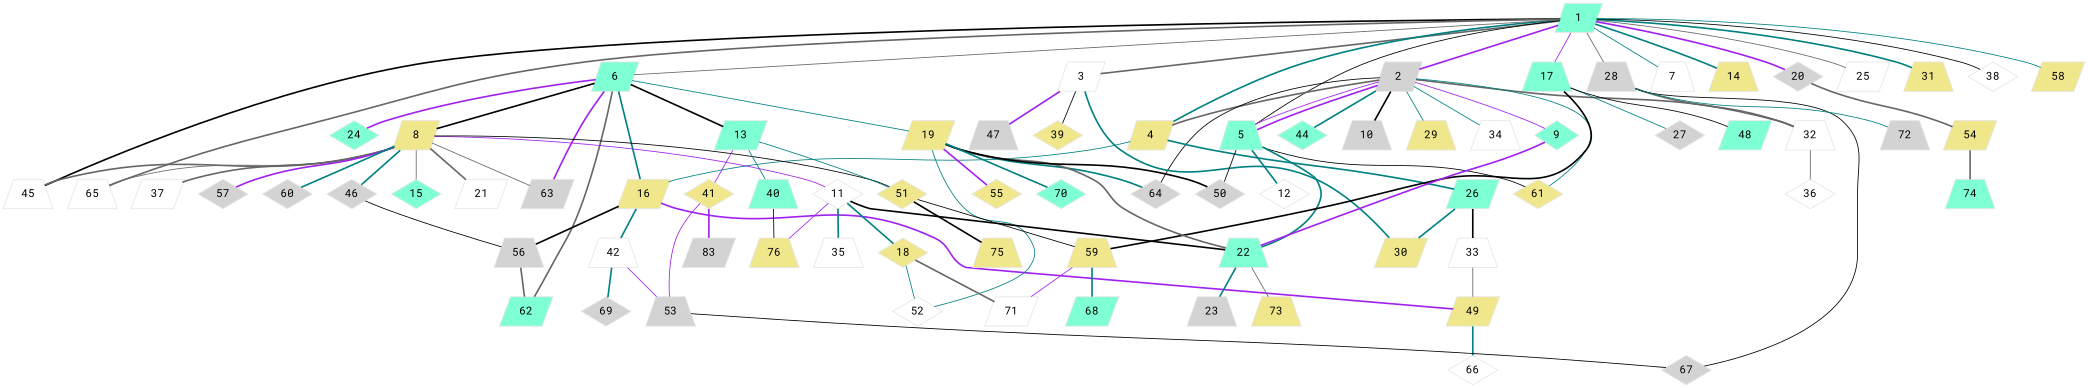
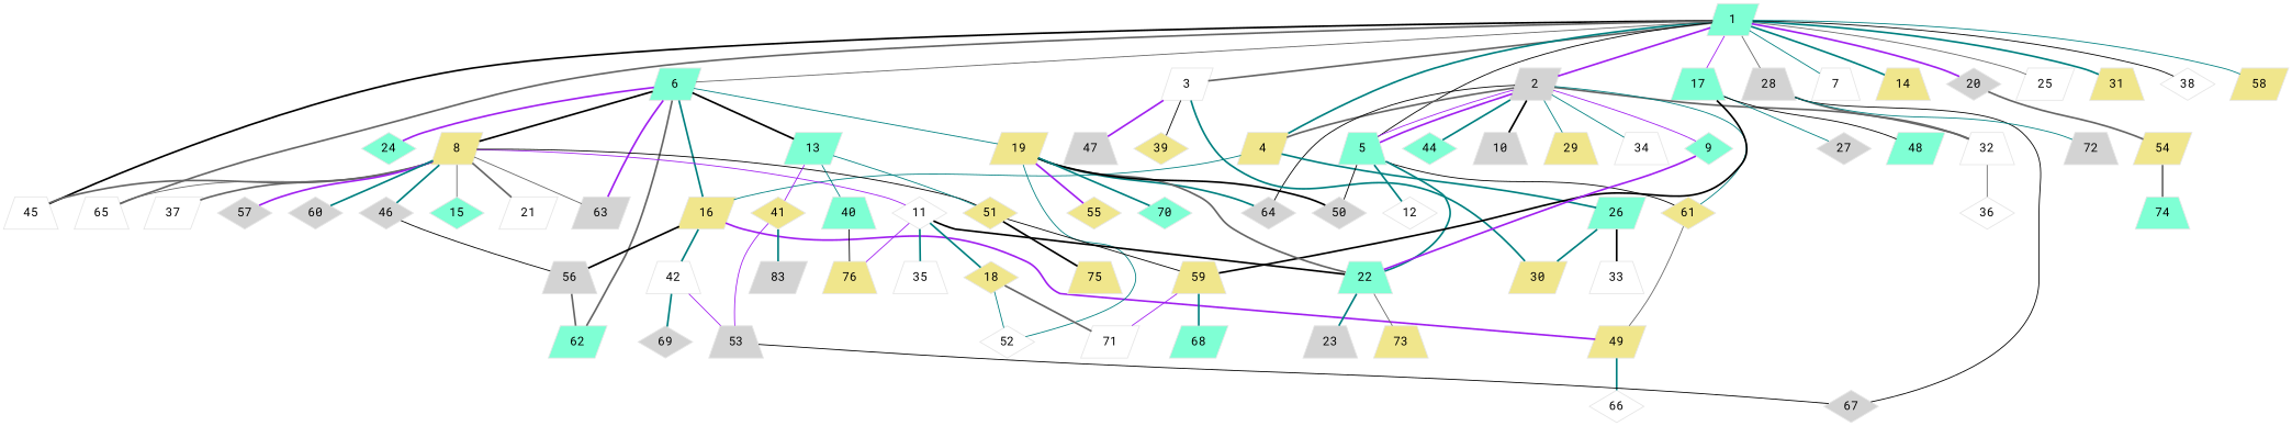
  graph {
    fontname="Roboto Mono"
    node [color=gray90 fillcolor=khaki fontname="Roboto Mono" shape=trapezium style=filled]
    edge [color=teal fontname="Roboto Mono" style=bold]
    1 [fillcolor=aquamarine shape=parallelogram]
    2 [fillcolor=lightgrey shape=parallelogram]
    3 [fillcolor=white shape=parallelogram]
    4 [shape=parallelogram]
    5 [fillcolor=aquamarine]
    6 [fillcolor=aquamarine shape=parallelogram]
    7 [fillcolor=white]
    14
    17 [fillcolor=aquamarine]
    20 [fillcolor=lightgrey shape=diamond]
    25 [fillcolor=white shape=parallelogram]
    28 [fillcolor=lightgrey]
    31
    38 [fillcolor=white shape=diamond]
    45 [fillcolor=white]
    58 [shape=parallelogram]
    65 [fillcolor=white]
    9 [fillcolor=aquamarine shape=diamond]
    10 [fillcolor=lightgrey]
    29
    32 [fillcolor=white]
    34 [fillcolor=white]
    44 [fillcolor=aquamarine shape=diamond]
    64 [fillcolor=lightgrey shape=diamond]
    61 [shape=diamond]
    30 [shape=parallelogram]
    39 [shape=diamond]
    47 [fillcolor=lightgrey]
    16 [shape=parallelogram]
    26 [fillcolor=aquamarine shape=parallelogram]
    12 [fillcolor=white shape=diamond]
    22 [fillcolor=aquamarine]
    50 [fillcolor=lightgrey shape=diamond]
    8 [shape=parallelogram]
    13 [fillcolor=aquamarine shape=parallelogram]
    19 [shape=parallelogram]
    24 [fillcolor=aquamarine shape=diamond]
    62 [fillcolor=aquamarine shape=parallelogram]
    63 [fillcolor=lightgrey shape=parallelogram]
    27 [fillcolor=lightgrey shape=diamond]
    48 [fillcolor=aquamarine shape=parallelogram]
    59
    54 [shape=parallelogram]
    67 [fillcolor=lightgrey shape=diamond]
    72 [fillcolor=lightgrey]
    36 [fillcolor=white shape=diamond]
    56 [fillcolor=lightgrey]
    42 [fillcolor=white]
    49 [shape=parallelogram]
    33 [fillcolor=white]
    23 [fillcolor=lightgrey]
    73
    11 [fillcolor=white shape=diamond]
    15 [fillcolor=aquamarine shape=diamond]
    21 [fillcolor=white shape=parallelogram]
    37 [fillcolor=white shape=parallelogram]
    46 [fillcolor=lightgrey shape=diamond]
    51 [shape=diamond]
    57 [fillcolor=lightgrey shape=diamond]
    60 [fillcolor=lightgrey shape=diamond]
    40 [fillcolor=aquamarine]
    41 [shape=diamond]
    52 [fillcolor=white shape=diamond]
    55 [shape=diamond]
    70 [fillcolor=aquamarine shape=diamond]
    18 [shape=diamond]
    35 [fillcolor=white]
    76
    75
    71 [fillcolor=white shape=parallelogram]
    n71 [fillcolor=lightgrey label=83 shape=parallelogram]
    53 [fillcolor=lightgrey]
    69 [fillcolor=lightgrey shape=diamond]
    66 [fillcolor=white shape=diamond]
    68 [fillcolor=aquamarine shape=parallelogram]
    74 [fillcolor=aquamarine]
    1 -- 2 [color=purple]
    1 -- 3 [color=gray40]
    1 -- 4
    1 -- 5 [color=black style=solid]
    1 -- 6 [color=gray40 style=solid]
    1 -- 7 [style=solid]
    1 -- 14
    1 -- 17 [color=purple style=solid]
    1 -- 20 [color=purple]
    1 -- 25 [color=gray40 style=solid]
    1 -- 28 [color=gray40 style=solid]
    1 -- 31
    1 -- 38 [color=black style=solid]
    1 -- 45 [color=black]
    1 -- 58 [style=solid]
    1 -- 65 [color=gray40]
    2 -- 4 [color=gray40]
    2 -- 5 [color=purple style=solid]
    2 -- 5 [color=purple]
    2 -- 9 [color=purple style=solid]
    2 -- 10 [color=black]
    2 -- 29 [style=solid]
    2 -- 32 [color=gray40]
    2 -- 34 [style=solid]
    2 -- 44
    2 -- 64 [color=black style=solid]
    2 -- 61 [style=solid]
    3 -- 30
    3 -- 39 [color=black style=solid]
    3 -- 47 [color=purple]
    4 -- 16 [style=solid]
    4 -- 26
    5 -- 61 [color=black style=solid]
    5 -- 12
    5 -- 22
    5 -- 50 [color=black style=solid]
    6 -- 16
    6 -- 8 [color=black]
    6 -- 13 [color=black]
    6 -- 19 [style=solid]
    6 -- 24 [color=purple]
    6 -- 62 [color=gray40]
    6 -- 63 [color=purple]
    17 -- 27 [style=solid]
    17 -- 48 [color=black style=solid]
    17 -- 59 [color=black]
    20 -- 54 [color=gray40]
    28 -- 32 [color=gray40]
    28 -- 67 [color=black style=solid]
    28 -- 72 [style=solid]
    9 -- 22 [color=purple]
    32 -- 36 [color=gray40 style=solid]
    16 -- 56 [color=black]
    16 -- 42
    16 -- 49 [color=purple]
    26 -- 30
    26 -- 33 [color=black]
    22 -- 23
    22 -- 73 [color=gray40 style=solid]
    8 -- 45 [color=gray40]
    8 -- 65 [color=gray40 style=solid]
    8 -- 63 [color=gray40 style=solid]
    8 -- 11 [color=purple style=solid]
    8 -- 15 [color=gray40 style=solid]
    8 -- 21 [color=gray40]
    8 -- 37 [color=gray40]
    8 -- 46
    8 -- 51 [color=black style=solid]
    8 -- 57 [color=purple]
    8 -- 60
    13 -- 51 [style=solid]
    13 -- 40 [style=solid]
    13 -- 41 [color=purple style=solid]
    19 -- 64
    19 -- 22 [color=gray40]
    19 -- 50 [color=black]
    19 -- 52 [style=solid]
    19 -- 55 [color=purple]
    19 -- 70
    59 -- 71 [color=purple style=solid]
    59 -- 68
    54 -- 74 [color=gray40]
    56 -- 62 [color=gray40]
    42 -- 53 [color=purple style=solid]
    42 -- 69
    49 -- 66
-   33 -- 49 [color=gray40 style=solid]
+   61 -- 49 [color=gray40 style=solid]
    11 -- 22 [color=black]
    11 -- 18
    11 -- 35
    11 -- 76 [color=purple style=solid]
    46 -- 56 [color=black style=solid]
    51 -- 59 [color=black style=solid]
    51 -- 75 [color=black]
    40 -- 76 [color=black style=solid]
-   41 -- n71 [color=purple]
+   41 -- n71
    41 -- 53 [color=purple style=solid]
    18 -- 52 [style=solid]
    18 -- 71 [color=gray40]
    53 -- 67 [color=black style=solid]
  }
